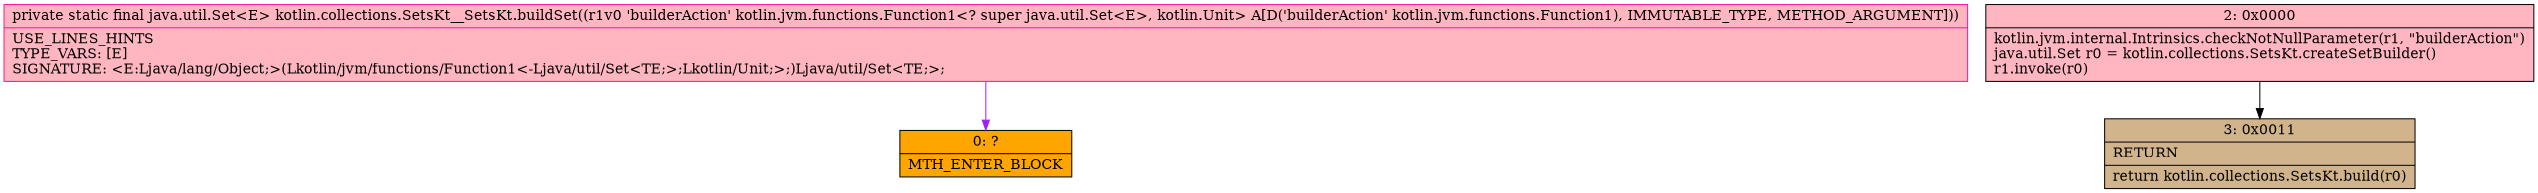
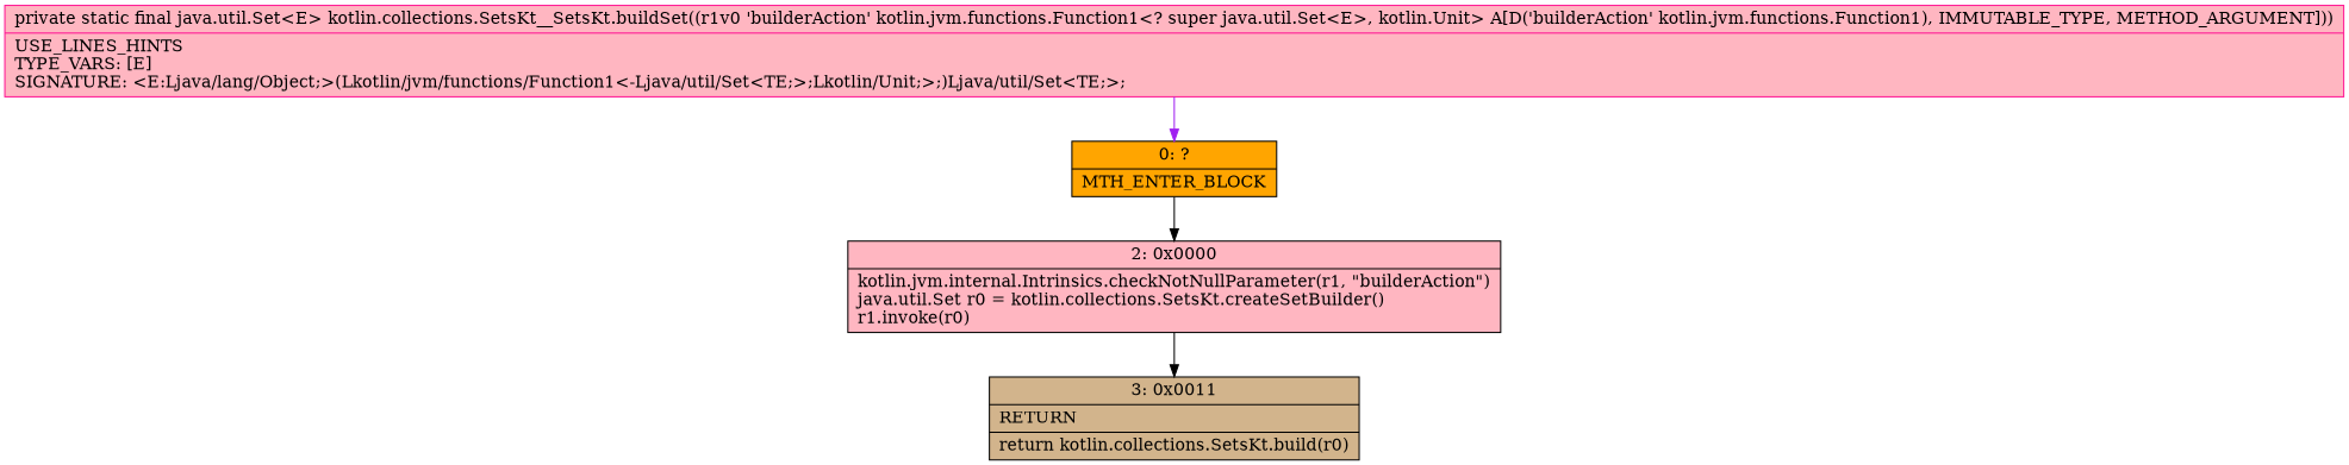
  digraph {
    node [color=black fillcolor=lightpink shape=record style=filled]
    edge [color=black]
    n1 [fillcolor=orange label="{0\:\ ?|MTH_ENTER_BLOCK\l}"]
    n2 [label="{2\:\ 0x0000|kotlin.jvm.internal.Intrinsics.checkNotNullParameter(r1, \"builderAction\")\ljava.util.Set r0 = kotlin.collections.SetsKt.createSetBuilder()\lr1.invoke(r0)\l}"]
    n3 [fillcolor=tan label="{3\:\ 0x0011|RETURN\l|return kotlin.collections.SetsKt.build(r0)\l}"]
    n4 [color=deeppink label="{private static final java.util.Set\<E\> kotlin.collections.SetsKt__SetsKt.buildSet((r1v0 'builderAction' kotlin.jvm.functions.Function1\<? super java.util.Set\<E\>, kotlin.Unit\> A[D('builderAction' kotlin.jvm.functions.Function1), IMMUTABLE_TYPE, METHOD_ARGUMENT]))  | USE_LINES_HINTS\lTYPE_VARS: [E]\lSIGNATURE: \<E:Ljava\/lang\/Object;\>(Lkotlin\/jvm\/functions\/Function1\<\-Ljava\/util\/Set\<TE;\>;Lkotlin\/Unit;\>;)Ljava\/util\/Set\<TE;\>;\l}"]
+   n1 -> n2
    n2 -> n3
    n4 -> n1 [color=purple]
  }
